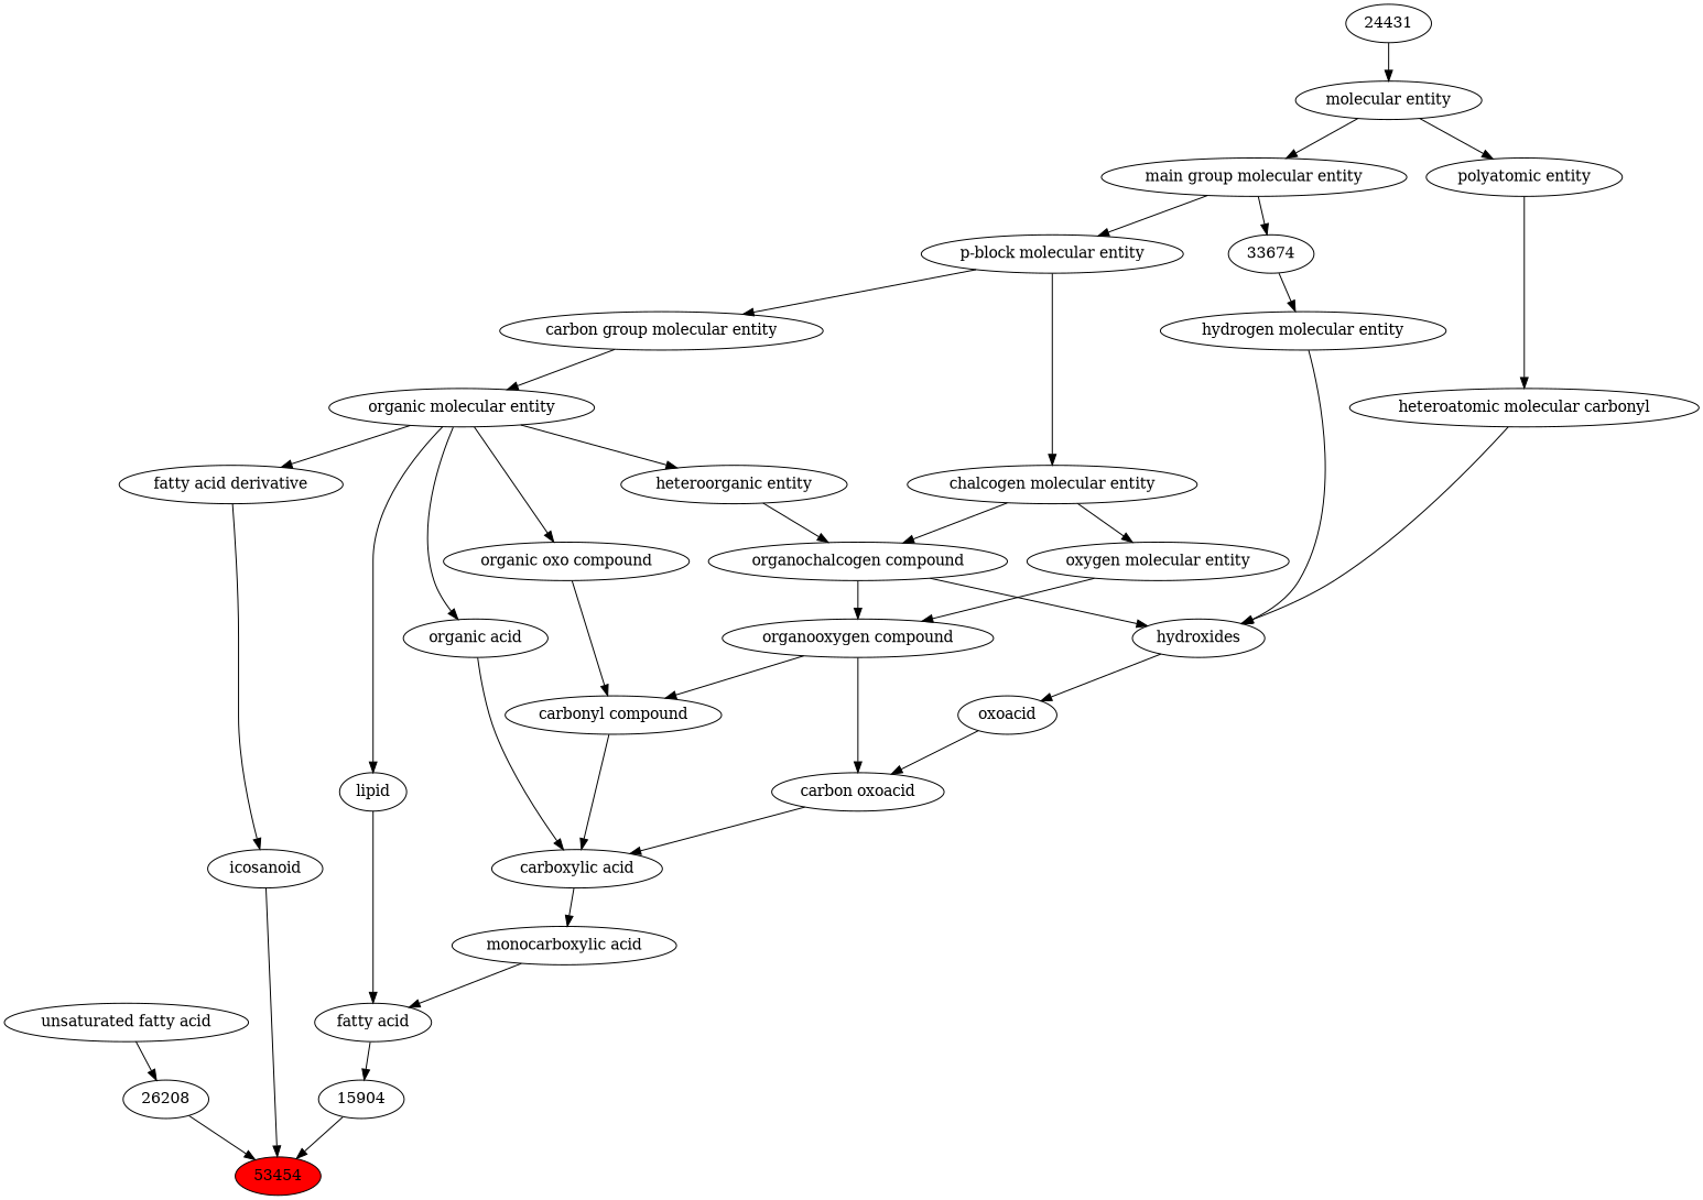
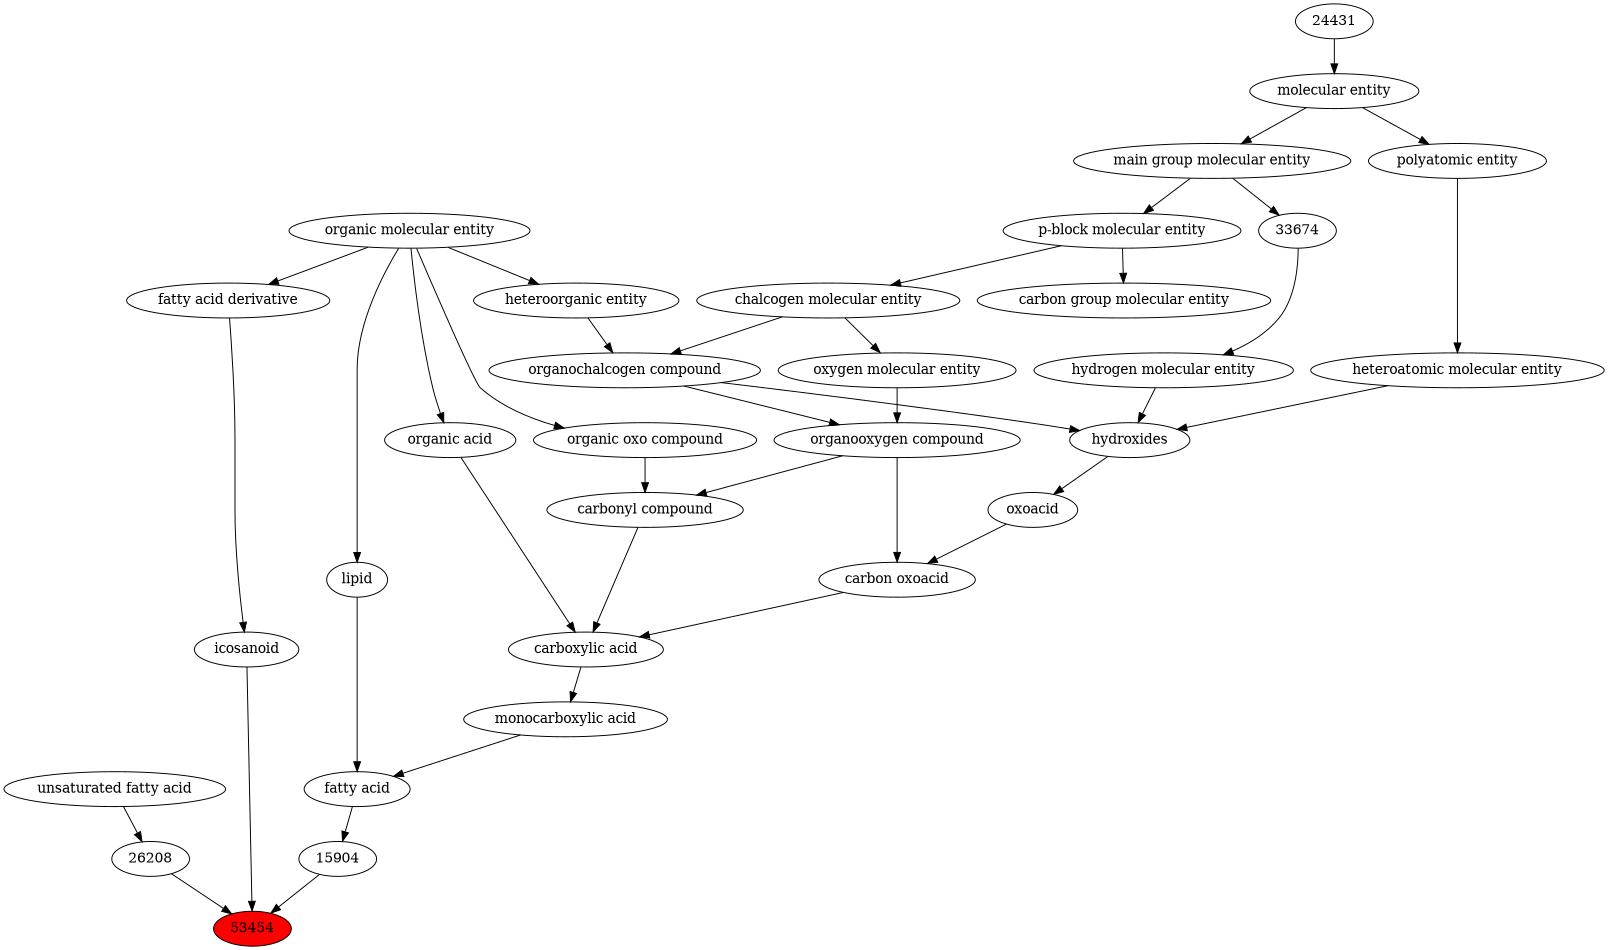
  digraph {
    n1 [fillcolor=red label=53454 style=filled]
    n2 [label=26208]
    n3 [label=icosanoid]
    n4 [label=15904]
    n5 [label="unsaturated fatty acid"]
    n6 [label="fatty acid derivative"]
    n7 [label="fatty acid"]
    n8 [label="organic molecular entity"]
    n9 [label=lipid]
    n10 [label="organic acid"]
    n11 [label="organic oxo compound"]
    n12 [label="heteroorganic entity"]
    n13 [label="carboxylic acid"]
    n14 [label="carbonyl compound"]
    n15 [label="organochalcogen compound"]
    n16 [label="monocarboxylic acid"]
    n17 [label="carbon group molecular entity"]
    n18 [label="p-block molecular entity"]
    n19 [label="chalcogen molecular entity"]
    n20 [label="oxygen molecular entity"]
    n21 [label="carbon oxoacid"]
    n22 [label="main group molecular entity"]
    n23 [label=33674]
    n24 [label="hydrogen molecular entity"]
    n25 [label="organooxygen compound"]
    n26 [label=oxoacid]
    n27 [label="molecular entity"]
    n28 [label="polyatomic entity"]
-   n29 [label="heteroatomic molecular carbonyl"]
+   n29 [label="heteroatomic molecular entity"]
    n30 [label=hydroxides]
    n31 [label=24431]
    n2 -> n1
    n3 -> n1
    n4 -> n1
    n5 -> n2
    n6 -> n3
    n7 -> n4
    n8 -> n6
    n8 -> n9
    n8 -> n10
    n8 -> n11
    n8 -> n12
    n9 -> n7
    n10 -> n13
    n11 -> n14
    n12 -> n15
    n13 -> n16
    n14 -> n13
    n15 -> n25
    n15 -> n30
    n16 -> n7
-   n17 -> n8
    n18 -> n17
    n18 -> n19
    n19 -> n15
    n19 -> n20
    n20 -> n25
    n21 -> n13
    n22 -> n18
    n22 -> n23
    n23 -> n24
    n24 -> n30
    n25 -> n14
    n25 -> n21
    n26 -> n21
    n27 -> n22
    n27 -> n28
    n28 -> n29
    n29 -> n30
    n30 -> n26
    n31 -> n27
  }
